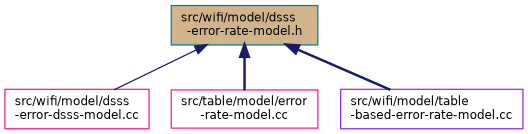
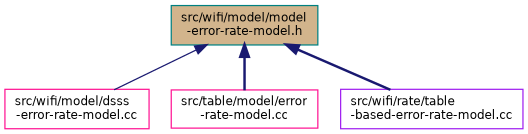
  digraph {
    node [color=deeppink fillcolor=white fontname=Helvetica fontsize=10 shape=record style=filled]
    edge [color=midnightblue dir=back fontname=Helvetica fontsize=10 labelfontname=Helvetica labelfontsize=10 style=bold]
-   n1 [color=teal fillcolor=tan fontcolor=black height=0.2 label="src/wifi/model/dsss\l-error-rate-model.h" width=0.4]
-   n2 [height=0.2 label="src/wifi/model/dsss\l-error-dsss-model.cc" width=0.4]
+   n1 [color=teal fillcolor=tan fontcolor=black height=0.2 label="src/wifi/model/model\l-error-rate-model.h" width=0.4]
+   n2 [height=0.2 label="src/wifi/model/dsss\l-error-rate-model.cc" width=0.4]
    n3 [height=0.2 label="src/table/model/error\l-rate-model.cc" width=0.4]
-   n4 [color=purple height=0.2 label="src/wifi/model/table\l-based-error-rate-model.cc" width=0.4]
+   n4 [color=purple height=0.2 label="src/wifi/rate/table\l-based-error-rate-model.cc" width=0.4]
    n1 -> n2 [style=solid]
    n1 -> n3
    n1 -> n4
  }
